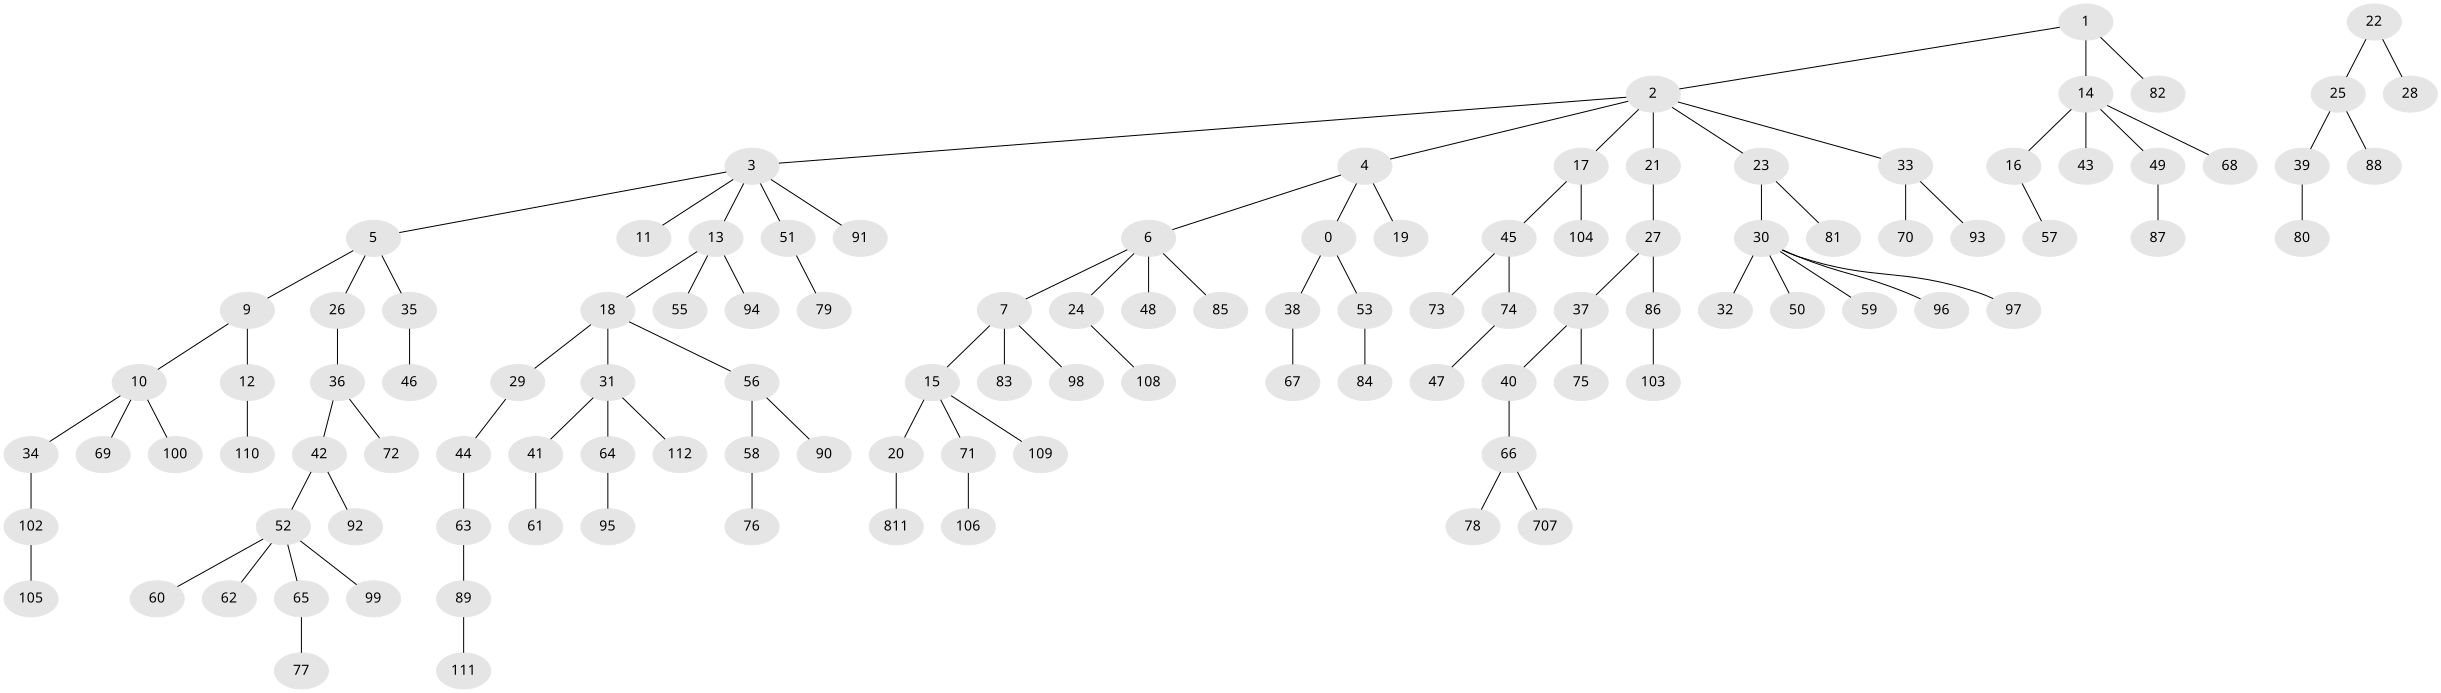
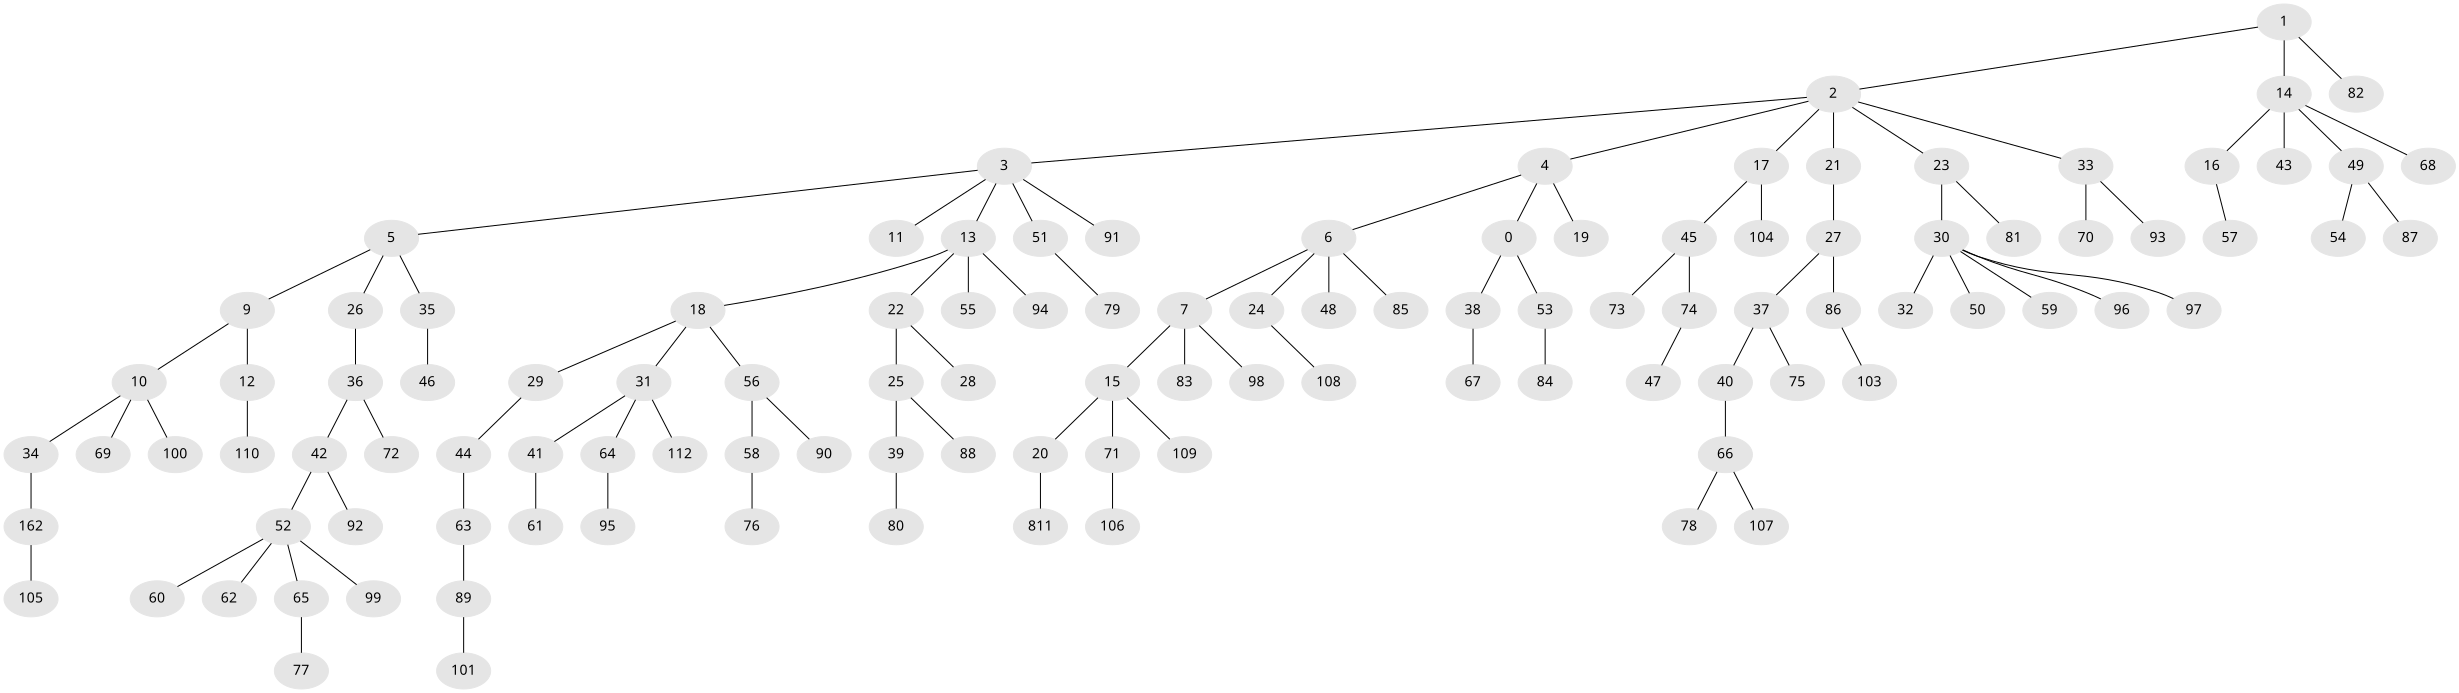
  graph {
    fontname="Noto Sans"
    node [color=gray90 fontname="Noto Sans" style=filled]
    edge [fontname="Noto Sans"]
    1
    2
    14
    82
    3
    4
    17
    21
    23
    33
    16
    43
    49
    68
    5
    11
    13
    51
    91
    6
    n21 [label=0]
    19
    45
    104
    27
    30
    81
    70
    93
    9
    26
    35
    18
    22
    55
    94
    79
    7
    24
    48
    85
    38
    53
    10
    12
    36
    46
    15
    83
    98
    108
    20
    71
    109
    67
    84
    34
    69
    100
    110
-   102
+   102 [label=162]
    29
    31
    56
    25
    28
    57
+   54
    87
    n70 [label=811]
    106
    73
    74
    44
    41
    64
    112
    58
    90
    37
    86
    39
    88
    32
    50
    59
    96
    97
    80
    42
    72
    40
    75
    103
    63
    61
    95
    105
    52
    92
    66
    78
-   107 [label=707]
+   107
    60
    62
    65
    99
    89
    47
    77
    76
-   101 [label=111]
+   101
    1 -- 2
    1 -- 14
    1 -- 82
    2 -- 3
    2 -- 4
    2 -- 17
    2 -- 21
    2 -- 23
    2 -- 33
    14 -- 16
    14 -- 43
    14 -- 49
    14 -- 68
    3 -- 5
    3 -- 11
    3 -- 13
    3 -- 51
    3 -- 91
    4 -- 6
    4 -- n21
    4 -- 19
    17 -- 45
    17 -- 104
    21 -- 27
    23 -- 30
    23 -- 81
    33 -- 70
    33 -- 93
    16 -- 57
+   49 -- 54
    49 -- 87
    5 -- 9
    5 -- 26
    5 -- 35
    13 -- 18
+   13 -- 22
    13 -- 55
    13 -- 94
    51 -- 79
    6 -- 7
    6 -- 24
    6 -- 48
    6 -- 85
    n21 -- 38
    n21 -- 53
    45 -- 73
    45 -- 74
    27 -- 37
    27 -- 86
    30 -- 32
    30 -- 50
    30 -- 59
    30 -- 96
    30 -- 97
    9 -- 10
    9 -- 12
    26 -- 36
    35 -- 46
    18 -- 29
    18 -- 31
    18 -- 56
    22 -- 25
    22 -- 28
    7 -- 15
    7 -- 83
    7 -- 98
    24 -- 108
    38 -- 67
    53 -- 84
    10 -- 34
    10 -- 69
    10 -- 100
    12 -- 110
    36 -- 42
    36 -- 72
    15 -- 20
    15 -- 71
    15 -- 109
    20 -- n70
    71 -- 106
    34 -- 102
    102 -- 105
    29 -- 44
    31 -- 41
    31 -- 64
    31 -- 112
    56 -- 58
    56 -- 90
    25 -- 39
    25 -- 88
    74 -- 47
    44 -- 63
    41 -- 61
    64 -- 95
    58 -- 76
    37 -- 40
    37 -- 75
    86 -- 103
    39 -- 80
    42 -- 52
    42 -- 92
    40 -- 66
    63 -- 89
    52 -- 60
    52 -- 62
    52 -- 65
    52 -- 99
    66 -- 78
    66 -- 107
    65 -- 77
    89 -- 101
  }
